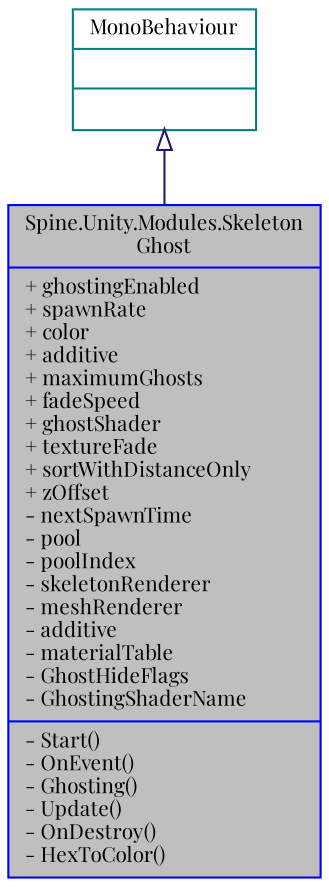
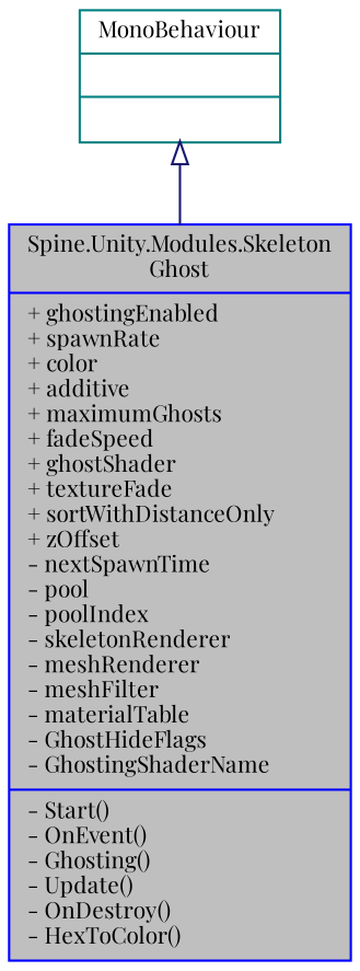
  digraph {
    fontname="Playfair Display"
    node [fontname="Playfair Display" fontsize=10 shape=record style=filled]
-   n1 [color=blue fillcolor=grey75 fontcolor=black height=0.2 label="{Spine.Unity.Modules.Skeleton\lGhost\n|+ ghostingEnabled\l+ spawnRate\l+ color\l+ additive\l+ maximumGhosts\l+ fadeSpeed\l+ ghostShader\l+ textureFade\l+ sortWithDistanceOnly\l+ zOffset\l- nextSpawnTime\l- pool\l- poolIndex\l- skeletonRenderer\l- meshRenderer\l- additive\l- materialTable\l- GhostHideFlags\l- GhostingShaderName\l|- Start()\l- OnEvent()\l- Ghosting()\l- Update()\l- OnDestroy()\l- HexToColor()\l}" width=0.4]
+   n1 [color=blue fillcolor=grey75 fontcolor=black height=0.2 label="{Spine.Unity.Modules.Skeleton\lGhost\n|+ ghostingEnabled\l+ spawnRate\l+ color\l+ additive\l+ maximumGhosts\l+ fadeSpeed\l+ ghostShader\l+ textureFade\l+ sortWithDistanceOnly\l+ zOffset\l- nextSpawnTime\l- pool\l- poolIndex\l- skeletonRenderer\l- meshRenderer\l- meshFilter\l- materialTable\l- GhostHideFlags\l- GhostingShaderName\l|- Start()\l- OnEvent()\l- Ghosting()\l- Update()\l- OnDestroy()\l- HexToColor()\l}" width=0.4]
    n2 [color=teal fillcolor=white height=0.2 label="{MonoBehaviour\n||}" width=0.4]
    n2 -> n1 [arrowtail=onormal color=midnightblue dir=back fontname="Playfair Display" fontsize=10 labelfontname=Helvetica labelfontsize=10 style=solid]
  }
